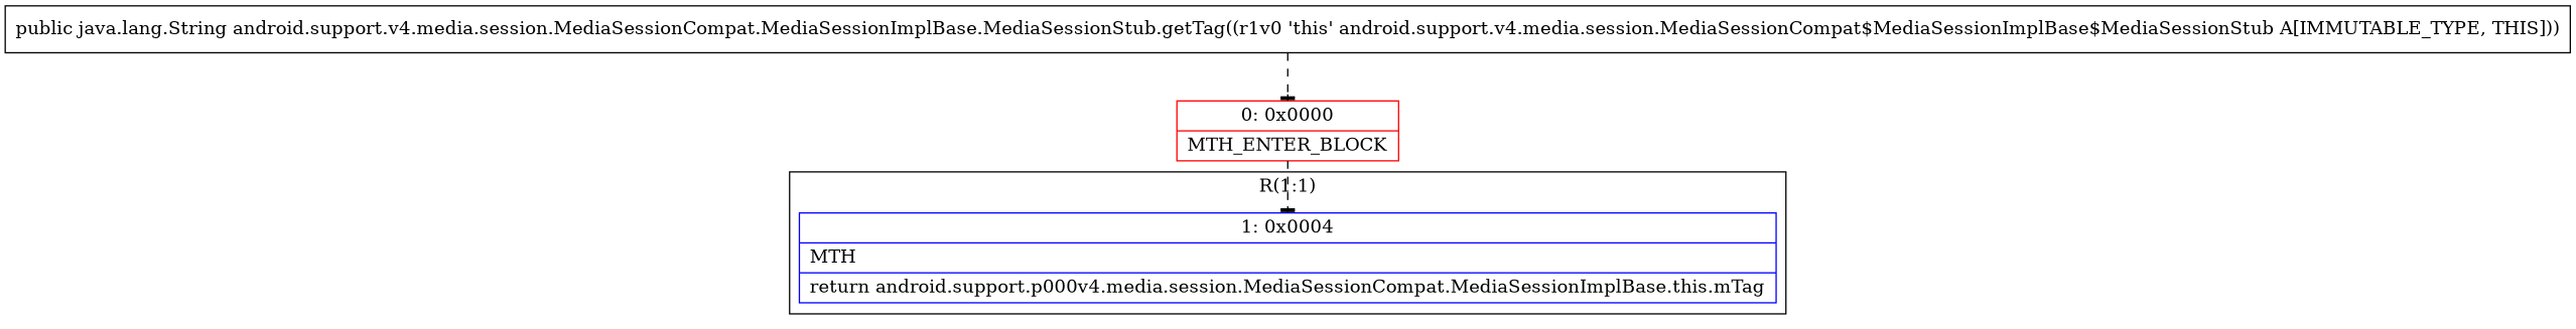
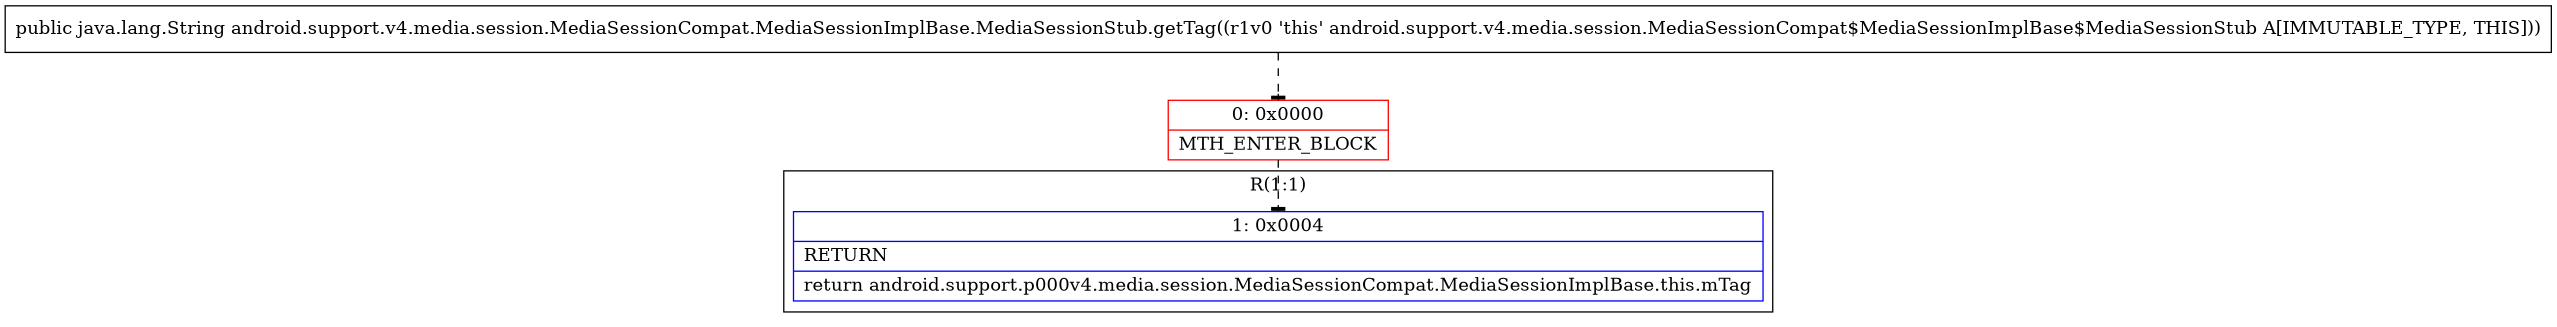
  digraph {
    node [shape=record]
    edge [style=dashed arrowhead=tee]
-   n1 [color=blue label="{1\:\ 0x0004|MTH\l|return android.support.p000v4.media.session.MediaSessionCompat.MediaSessionImplBase.this.mTag\l}"]
+   n1 [color=blue label="{1\:\ 0x0004|RETURN\l|return android.support.p000v4.media.session.MediaSessionCompat.MediaSessionImplBase.this.mTag\l}"]
    n2 [color=red label="{0\:\ 0x0000|MTH_ENTER_BLOCK\l}"]
    n3 [label="{public java.lang.String android.support.v4.media.session.MediaSessionCompat.MediaSessionImplBase.MediaSessionStub.getTag((r1v0 'this' android.support.v4.media.session.MediaSessionCompat$MediaSessionImplBase$MediaSessionStub A[IMMUTABLE_TYPE, THIS])) }"]
    subgraph cluster_1 {
      label="R(1:1)"
      n1
    }
    n2 -> n1
    n3 -> n2
  }
